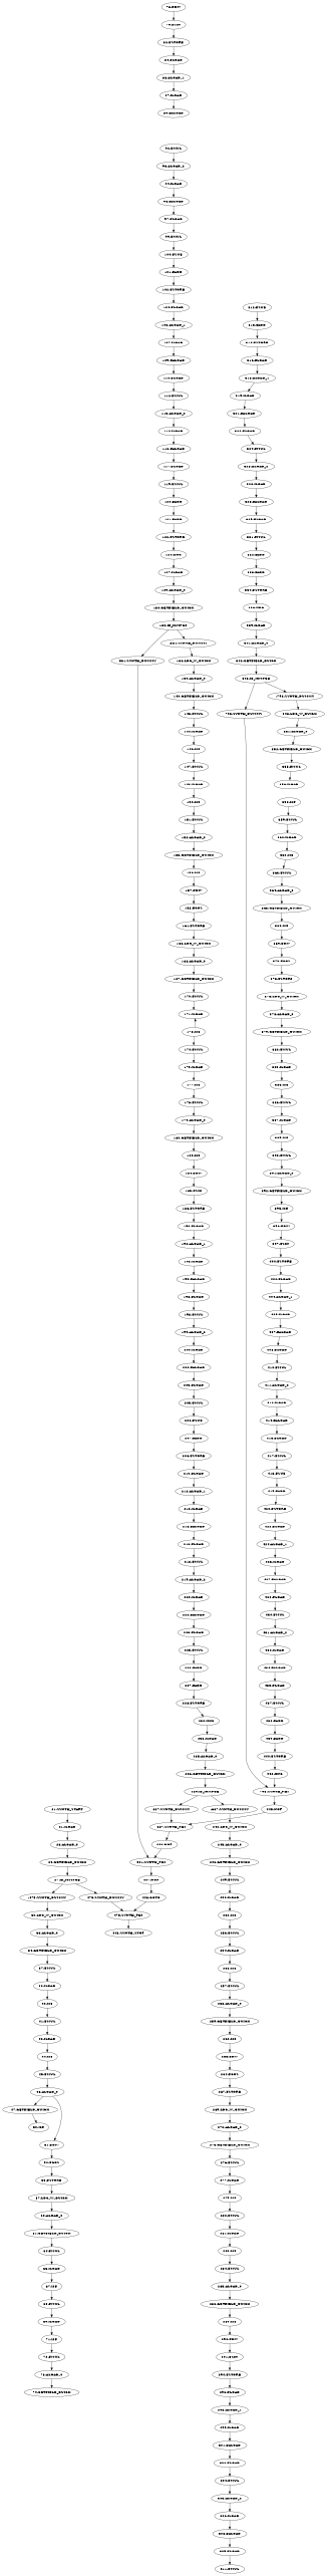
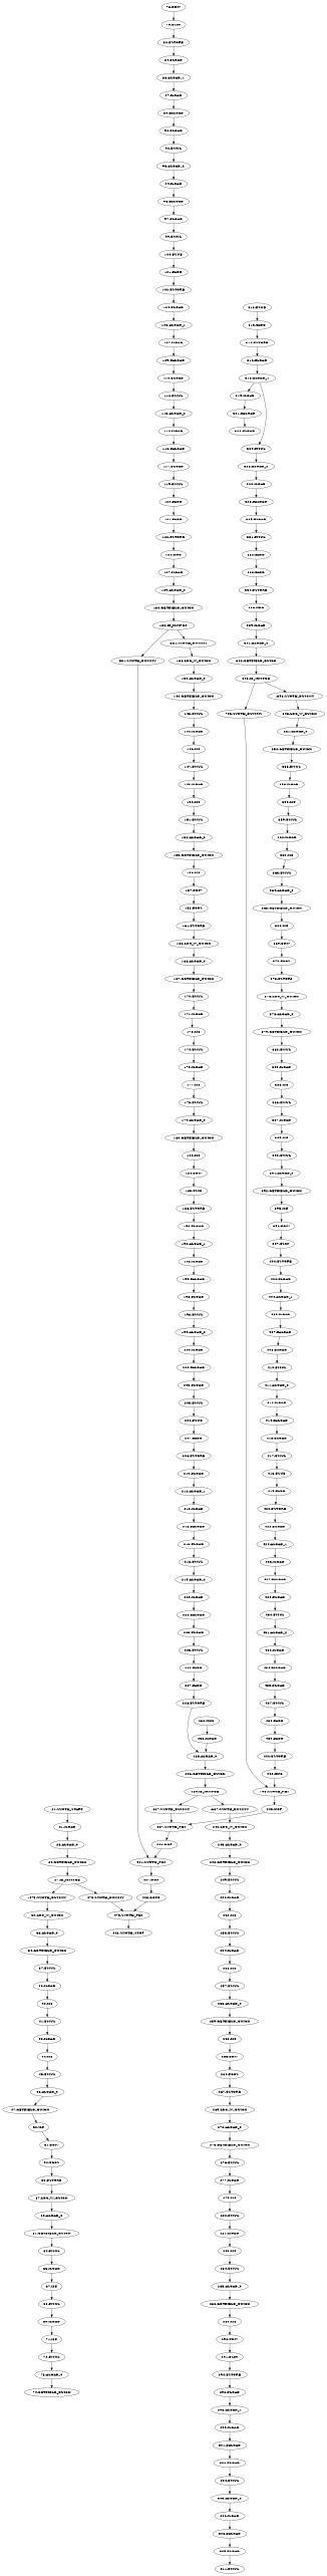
  digraph {
    "21:SYNTH_START"
    "21:ILOAD"
    "23:ALOAD_0"
    "24:GETFIELD_QUICK"
    "27:IF_ICMPGE"
    "475:SYNTH_DUMMY"
    "-475:SYNTH_DUMMY"
    "475:SYNTH_PHI"
    "30:LDC_W_QUICK"
    "448:SYNTH_STOP"
    "33:ALOAD_0"
    "34:GETFIELD_QUICK"
    "37:FMUL"
    "38:ILOAD"
    n15 [label="42:I2F"]
    "41:FMUL"
    "42:ILOAD"
    "44:I2F"
    "45:FMUL"
    "46:ALOAD_0"
    "47:GETFIELD_QUICK"
    "50:I2F"
    "51:FDIV"
    "52:FCOS"
    "55:FSTORE"
    "57:LDC_W_QUICK"
    "60:ALOAD_0"
    "61:GETFIELD_QUICK"
    "64:FMUL"
    "65:ILOAD"
    "67:I2F"
    "68:FMUL"
    "69:ILOAD"
    "71:I2F"
    "72:FMUL"
    "73:ALOAD_0"
    "74:GETFIELD_QUICK"
    "78:FDIV"
    "79:FSIN"
    "82:FSTORE"
    "84:FLOAD"
    "86:ALOAD_1"
    "87:ILOAD"
    "89:FALOAD"
+   "90:FLOAD"
    "92:FMUL"
    "93:ALOAD_2"
    "94:ILOAD"
    "96:FALOAD"
    "97:FLOAD"
    "99:FMUL"
    "100:FSUB"
    "101:FADD"
    "102:FSTORE"
    "104:FLOAD"
    "106:ALOAD_1"
    "107:ILOAD"
    "109:FALOAD"
    "110:FLOAD"
    "112:FMUL"
    "113:ALOAD_2"
    "114:ILOAD"
    "116:FALOAD"
    "117:FLOAD"
    "119:FMUL"
    "120:FADD"
    "121:FADD"
    "122:FSTORE"
    "124:IINC"
    "127:ILOAD"
    "129:ALOAD_0"
    "130:GETFIELD_QUICK"
    "133:IF_ICMPGE"
    "581:SYNTH_DUMMY"
    "-581:SYNTH_DUMMY"
    "581:SYNTH_PHI"
    "136:LDC_W_QUICK"
    "447:NOP"
    "139:ALOAD_0"
    "448:GOTO"
    "140:GETFIELD_QUICK"
    "143:FMUL"
    "144:ILOAD"
    "146:I2F"
    "147:FMUL"
    "148:ILOAD"
    "150:I2F"
    "151:FMUL"
    "152:ALOAD_0"
    "153:GETFIELD_QUICK"
    "156:I2F"
    "157:FDIV"
    "158:FCOS"
    "161:FSTORE"
    "163:LDC_W_QUICK"
    "166:ALOAD_0"
    "167:GETFIELD_QUICK"
    "170:FMUL"
    "171:ILOAD"
    "173:I2F"
    "174:FMUL"
    "175:ILOAD"
    "177:I2F"
    "178:FMUL"
    "179:ALOAD_0"
    "180:GETFIELD_QUICK"
    "183:I2F"
    "184:FDIV"
    "185:FSIN"
    "188:FSTORE"
    "190:FLOAD"
    "192:ALOAD_1"
    "193:ILOAD"
    "195:FALOAD"
    "196:FLOAD"
    "198:FMUL"
    "199:ALOAD_2"
    "200:ILOAD"
    "202:FALOAD"
    "203:FLOAD"
    "205:FMUL"
    "206:FSUB"
    "207:FADD"
    "208:FSTORE"
    "210:FLOAD"
    "212:ALOAD_1"
    "213:ILOAD"
    "215:FALOAD"
    "216:FLOAD"
    "218:FMUL"
    "219:ALOAD_2"
    "220:ILOAD"
    "222:FALOAD"
    "223:FLOAD"
    "225:FMUL"
    "226:FADD"
    "227:FADD"
    "228:FSTORE"
    "230:IINC"
    "233:ILOAD"
    "235:ALOAD_0"
    "236:GETFIELD_QUICK"
    "239:IF_ICMPGE"
    "687:SYNTH_DUMMY"
    "-687:SYNTH_DUMMY"
    "687:SYNTH_PHI"
    "242:LDC_W_QUICK"
    "446:NOP"
    "245:ALOAD_0"
    "246:GETFIELD_QUICK"
    "249:FMUL"
    "250:ILOAD"
    "252:I2F"
    "253:FMUL"
    "254:ILOAD"
    "256:I2F"
    "257:FMUL"
    "258:ALOAD_0"
    "259:GETFIELD_QUICK"
    "262:I2F"
    "263:FDIV"
    "264:FCOS"
    "267:FSTORE"
    "269:LDC_W_QUICK"
    "272:ALOAD_0"
    "273:GETFIELD_QUICK"
    "276:FMUL"
    "277:ILOAD"
    "279:I2F"
    "280:FMUL"
    "281:ILOAD"
    "283:I2F"
    "284:FMUL"
    "285:ALOAD_0"
    "286:GETFIELD_QUICK"
    "289:I2F"
    "290:FDIV"
    "291:FSIN"
    "294:FSTORE"
    "296:FLOAD"
    "298:ALOAD_1"
    "299:ILOAD"
    "301:FALOAD"
    "302:FLOAD"
    "304:FMUL"
    "305:ALOAD_2"
    "306:ILOAD"
    "308:FALOAD"
    "309:FLOAD"
    "311:FMUL"
    "312:FSUB"
    "313:FADD"
    "314:FSTORE"
    "316:FLOAD"
    "318:ALOAD_1"
    "319:ILOAD"
    "321:FALOAD"
    "322:FLOAD"
    "324:FMUL"
    "325:ALOAD_2"
    "326:ILOAD"
    "328:FALOAD"
    "329:FLOAD"
    "331:FMUL"
    "332:FADD"
    "333:FADD"
    "334:FSTORE"
    "336:IINC"
    "339:ILOAD"
    "341:ALOAD_0"
    "342:GETFIELD_QUICK"
    "345:IF_ICMPGE"
    "793:SYNTH_DUMMY"
-   "-793:SYNTH_DUMMY"
+   "-793:SYNTH_DUMMY" [label="-393:SYNTH_DUMMY"]
    "793:SYNTH_PHI"
    "348:LDC_W_QUICK"
    "445:NOP"
    "351:ALOAD_0"
    "352:GETFIELD_QUICK"
    "355:FMUL"
    "356:ILOAD"
    "358:I2F"
    "359:FMUL"
    "360:ILOAD"
    "362:I2F"
    "363:FMUL"
    "364:ALOAD_0"
    "365:GETFIELD_QUICK"
    "368:I2F"
    "369:FDIV"
    "370:FCOS"
    "373:FSTORE"
    "375:LDC_W_QUICK"
    "378:ALOAD_0"
    "379:GETFIELD_QUICK"
    "382:FMUL"
    "383:ILOAD"
    "385:I2F"
    "386:FMUL"
    "387:ILOAD"
    "389:I2F"
    "390:FMUL"
    "391:ALOAD_0"
    "392:GETFIELD_QUICK"
    "395:I2F"
    "396:FDIV"
    "397:FSIN"
    "400:FSTORE"
    "402:FLOAD"
    "404:ALOAD_1"
    "405:ILOAD"
    "407:FALOAD"
    "408:FLOAD"
    "410:FMUL"
    "411:ALOAD_2"
    "412:ILOAD"
    "414:FALOAD"
    "415:FLOAD"
    "417:FMUL"
    "418:FSUB"
    "419:FADD"
    "420:FSTORE"
    "422:FLOAD"
    "424:ALOAD_1"
    "425:ILOAD"
    "427:FALOAD"
    "428:FLOAD"
    "430:FMUL"
    "431:ALOAD_2"
    "432:ILOAD"
    "434:FALOAD"
    "435:FLOAD"
    "437:FMUL"
    "438:FADD"
    "439:FADD"
    "440:FSTORE"
    "442:IINC"
    "21:SYNTH_START" -> "21:ILOAD"
    "21:ILOAD" -> "23:ALOAD_0"
    "23:ALOAD_0" -> "24:GETFIELD_QUICK"
    "24:GETFIELD_QUICK" -> "27:IF_ICMPGE"
    "27:IF_ICMPGE" -> "475:SYNTH_DUMMY"
    "27:IF_ICMPGE" -> "-475:SYNTH_DUMMY"
    "475:SYNTH_DUMMY" -> "475:SYNTH_PHI"
    "-475:SYNTH_DUMMY" -> "30:LDC_W_QUICK"
    "475:SYNTH_PHI" -> "448:SYNTH_STOP"
    "30:LDC_W_QUICK" -> "33:ALOAD_0"
    "33:ALOAD_0" -> "34:GETFIELD_QUICK"
    "34:GETFIELD_QUICK" -> "37:FMUL"
    "37:FMUL" -> "38:ILOAD"
    "38:ILOAD" -> n15
    n15 -> "41:FMUL"
    "41:FMUL" -> "42:ILOAD"
    "42:ILOAD" -> "44:I2F"
    "44:I2F" -> "45:FMUL"
    "45:FMUL" -> "46:ALOAD_0"
    "46:ALOAD_0" -> "47:GETFIELD_QUICK"
    "47:GETFIELD_QUICK" -> "50:I2F"
-   "46:ALOAD_0" -> "51:FDIV"
+   "50:I2F" -> "51:FDIV"
    "51:FDIV" -> "52:FCOS"
    "52:FCOS" -> "55:FSTORE"
    "55:FSTORE" -> "57:LDC_W_QUICK"
    "57:LDC_W_QUICK" -> "60:ALOAD_0"
    "60:ALOAD_0" -> "61:GETFIELD_QUICK"
    "61:GETFIELD_QUICK" -> "64:FMUL"
    "64:FMUL" -> "65:ILOAD"
    "65:ILOAD" -> "67:I2F"
    "67:I2F" -> "68:FMUL"
    "68:FMUL" -> "69:ILOAD"
    "69:ILOAD" -> "71:I2F"
    "71:I2F" -> "72:FMUL"
    "72:FMUL" -> "73:ALOAD_0"
    "73:ALOAD_0" -> "74:GETFIELD_QUICK"
    "78:FDIV" -> "79:FSIN"
    "79:FSIN" -> "82:FSTORE"
    "82:FSTORE" -> "84:FLOAD"
    "84:FLOAD" -> "86:ALOAD_1"
    "86:ALOAD_1" -> "87:ILOAD"
    "87:ILOAD" -> "89:FALOAD"
+   "89:FALOAD" -> "90:FLOAD"
+   "90:FLOAD" -> "92:FMUL"
    "92:FMUL" -> "93:ALOAD_2"
    "93:ALOAD_2" -> "94:ILOAD"
    "94:ILOAD" -> "96:FALOAD"
    "96:FALOAD" -> "97:FLOAD"
    "97:FLOAD" -> "99:FMUL"
    "99:FMUL" -> "100:FSUB"
    "100:FSUB" -> "101:FADD"
    "101:FADD" -> "102:FSTORE"
    "102:FSTORE" -> "104:FLOAD"
    "104:FLOAD" -> "106:ALOAD_1"
    "106:ALOAD_1" -> "107:ILOAD"
    "107:ILOAD" -> "109:FALOAD"
    "109:FALOAD" -> "110:FLOAD"
    "110:FLOAD" -> "112:FMUL"
    "112:FMUL" -> "113:ALOAD_2"
    "113:ALOAD_2" -> "114:ILOAD"
    "114:ILOAD" -> "116:FALOAD"
    "116:FALOAD" -> "117:FLOAD"
    "117:FLOAD" -> "119:FMUL"
    "119:FMUL" -> "120:FADD"
    "120:FADD" -> "121:FADD"
    "121:FADD" -> "122:FSTORE"
    "122:FSTORE" -> "124:IINC"
    "124:IINC" -> "127:ILOAD"
    "127:ILOAD" -> "129:ALOAD_0"
    "129:ALOAD_0" -> "130:GETFIELD_QUICK"
    "130:GETFIELD_QUICK" -> "133:IF_ICMPGE"
    "133:IF_ICMPGE" -> "581:SYNTH_DUMMY"
    "133:IF_ICMPGE" -> "-581:SYNTH_DUMMY"
    "581:SYNTH_DUMMY" -> "581:SYNTH_PHI"
    "-581:SYNTH_DUMMY" -> "136:LDC_W_QUICK"
    "581:SYNTH_PHI" -> "447:NOP"
    "136:LDC_W_QUICK" -> "139:ALOAD_0"
    "447:NOP" -> "448:GOTO"
    "139:ALOAD_0" -> "140:GETFIELD_QUICK"
    "448:GOTO" -> "475:SYNTH_PHI"
    "140:GETFIELD_QUICK" -> "143:FMUL"
    "143:FMUL" -> "144:ILOAD"
    "144:ILOAD" -> "146:I2F"
    "146:I2F" -> "147:FMUL"
    "147:FMUL" -> "148:ILOAD"
    "148:ILOAD" -> "150:I2F"
    "150:I2F" -> "151:FMUL"
    "151:FMUL" -> "152:ALOAD_0"
    "152:ALOAD_0" -> "153:GETFIELD_QUICK"
    "153:GETFIELD_QUICK" -> "156:I2F"
    "156:I2F" -> "157:FDIV"
    "157:FDIV" -> "158:FCOS"
    "158:FCOS" -> "161:FSTORE"
    "161:FSTORE" -> "163:LDC_W_QUICK"
    "163:LDC_W_QUICK" -> "166:ALOAD_0"
    "166:ALOAD_0" -> "167:GETFIELD_QUICK"
    "167:GETFIELD_QUICK" -> "170:FMUL"
    "170:FMUL" -> "171:ILOAD"
-   "173:I2F" -> "171:ILOAD"
+   "171:ILOAD" -> "173:I2F"
    "173:I2F" -> "174:FMUL"
    "174:FMUL" -> "175:ILOAD"
    "175:ILOAD" -> "177:I2F"
    "177:I2F" -> "178:FMUL"
    "178:FMUL" -> "179:ALOAD_0"
    "179:ALOAD_0" -> "180:GETFIELD_QUICK"
    "180:GETFIELD_QUICK" -> "183:I2F"
    "183:I2F" -> "184:FDIV"
    "184:FDIV" -> "185:FSIN"
    "185:FSIN" -> "188:FSTORE"
    "188:FSTORE" -> "190:FLOAD"
    "190:FLOAD" -> "192:ALOAD_1"
    "192:ALOAD_1" -> "193:ILOAD"
    "193:ILOAD" -> "195:FALOAD"
    "195:FALOAD" -> "196:FLOAD"
    "196:FLOAD" -> "198:FMUL"
    "198:FMUL" -> "199:ALOAD_2"
    "199:ALOAD_2" -> "200:ILOAD"
    "200:ILOAD" -> "202:FALOAD"
    "202:FALOAD" -> "203:FLOAD"
    "203:FLOAD" -> "205:FMUL"
    "205:FMUL" -> "206:FSUB"
    "206:FSUB" -> "207:FADD"
    "207:FADD" -> "208:FSTORE"
    "208:FSTORE" -> "210:FLOAD"
    "210:FLOAD" -> "212:ALOAD_1"
    "212:ALOAD_1" -> "213:ILOAD"
    "213:ILOAD" -> "215:FALOAD"
    "215:FALOAD" -> "216:FLOAD"
    "216:FLOAD" -> "218:FMUL"
    "218:FMUL" -> "219:ALOAD_2"
    "219:ALOAD_2" -> "220:ILOAD"
    "220:ILOAD" -> "222:FALOAD"
    "222:FALOAD" -> "223:FLOAD"
    "223:FLOAD" -> "225:FMUL"
    "225:FMUL" -> "226:FADD"
    "226:FADD" -> "227:FADD"
    "227:FADD" -> "228:FSTORE"
-   "228:FSTORE" -> "230:IINC"
+   "228:FSTORE" -> "235:ALOAD_0"
    "230:IINC" -> "233:ILOAD"
    "233:ILOAD" -> "235:ALOAD_0"
    "235:ALOAD_0" -> "236:GETFIELD_QUICK"
    "236:GETFIELD_QUICK" -> "239:IF_ICMPGE"
    "239:IF_ICMPGE" -> "687:SYNTH_DUMMY"
    "239:IF_ICMPGE" -> "-687:SYNTH_DUMMY"
    "687:SYNTH_DUMMY" -> "687:SYNTH_PHI"
    "-687:SYNTH_DUMMY" -> "242:LDC_W_QUICK"
    "687:SYNTH_PHI" -> "446:NOP"
    "242:LDC_W_QUICK" -> "245:ALOAD_0"
    "446:NOP" -> "581:SYNTH_PHI"
    "245:ALOAD_0" -> "246:GETFIELD_QUICK"
    "246:GETFIELD_QUICK" -> "249:FMUL"
    "249:FMUL" -> "250:ILOAD"
    "250:ILOAD" -> "252:I2F"
    "252:I2F" -> "253:FMUL"
    "253:FMUL" -> "254:ILOAD"
    "254:ILOAD" -> "256:I2F"
    "256:I2F" -> "257:FMUL"
    "257:FMUL" -> "258:ALOAD_0"
    "258:ALOAD_0" -> "259:GETFIELD_QUICK"
    "259:GETFIELD_QUICK" -> "262:I2F"
    "262:I2F" -> "263:FDIV"
    "263:FDIV" -> "264:FCOS"
    "264:FCOS" -> "267:FSTORE"
    "267:FSTORE" -> "269:LDC_W_QUICK"
    "269:LDC_W_QUICK" -> "272:ALOAD_0"
    "272:ALOAD_0" -> "273:GETFIELD_QUICK"
    "273:GETFIELD_QUICK" -> "276:FMUL"
    "276:FMUL" -> "277:ILOAD"
    "277:ILOAD" -> "279:I2F"
    "279:I2F" -> "280:FMUL"
    "280:FMUL" -> "281:ILOAD"
    "281:ILOAD" -> "283:I2F"
    "283:I2F" -> "284:FMUL"
    "284:FMUL" -> "285:ALOAD_0"
    "285:ALOAD_0" -> "286:GETFIELD_QUICK"
    "286:GETFIELD_QUICK" -> "289:I2F"
    "289:I2F" -> "290:FDIV"
    "290:FDIV" -> "291:FSIN"
    "291:FSIN" -> "294:FSTORE"
    "294:FSTORE" -> "296:FLOAD"
    "296:FLOAD" -> "298:ALOAD_1"
    "298:ALOAD_1" -> "299:ILOAD"
    "299:ILOAD" -> "301:FALOAD"
    "301:FALOAD" -> "302:FLOAD"
    "302:FLOAD" -> "304:FMUL"
    "304:FMUL" -> "305:ALOAD_2"
    "305:ALOAD_2" -> "306:ILOAD"
    "306:ILOAD" -> "308:FALOAD"
    "308:FALOAD" -> "309:FLOAD"
    "309:FLOAD" -> "311:FMUL"
    "312:FSUB" -> "313:FADD"
    "313:FADD" -> "314:FSTORE"
    "314:FSTORE" -> "316:FLOAD"
    "316:FLOAD" -> "318:ALOAD_1"
    "318:ALOAD_1" -> "319:ILOAD"
    "319:ILOAD" -> "321:FALOAD"
    "321:FALOAD" -> "322:FLOAD"
-   "322:FLOAD" -> "324:FMUL"
+   "318:ALOAD_1" -> "324:FMUL"
    "324:FMUL" -> "325:ALOAD_2"
    "325:ALOAD_2" -> "326:ILOAD"
    "326:ILOAD" -> "328:FALOAD"
    "328:FALOAD" -> "329:FLOAD"
    "329:FLOAD" -> "331:FMUL"
    "331:FMUL" -> "332:FADD"
    "332:FADD" -> "333:FADD"
    "333:FADD" -> "334:FSTORE"
    "334:FSTORE" -> "336:IINC"
    "336:IINC" -> "339:ILOAD"
    "339:ILOAD" -> "341:ALOAD_0"
    "341:ALOAD_0" -> "342:GETFIELD_QUICK"
    "342:GETFIELD_QUICK" -> "345:IF_ICMPGE"
    "345:IF_ICMPGE" -> "793:SYNTH_DUMMY"
    "345:IF_ICMPGE" -> "-793:SYNTH_DUMMY"
    "793:SYNTH_DUMMY" -> "793:SYNTH_PHI"
    "-793:SYNTH_DUMMY" -> "348:LDC_W_QUICK"
    "793:SYNTH_PHI" -> "445:NOP"
    "348:LDC_W_QUICK" -> "351:ALOAD_0"
    "445:NOP" -> "687:SYNTH_PHI"
    "351:ALOAD_0" -> "352:GETFIELD_QUICK"
    "352:GETFIELD_QUICK" -> "355:FMUL"
    "355:FMUL" -> "356:ILOAD"
+   "356:ILOAD" -> "358:I2F"
    "358:I2F" -> "359:FMUL"
    "359:FMUL" -> "360:ILOAD"
    "360:ILOAD" -> "362:I2F"
    "362:I2F" -> "363:FMUL"
    "363:FMUL" -> "364:ALOAD_0"
    "364:ALOAD_0" -> "365:GETFIELD_QUICK"
    "365:GETFIELD_QUICK" -> "368:I2F"
    "368:I2F" -> "369:FDIV"
    "369:FDIV" -> "370:FCOS"
    "370:FCOS" -> "373:FSTORE"
    "373:FSTORE" -> "375:LDC_W_QUICK"
    "375:LDC_W_QUICK" -> "378:ALOAD_0"
    "378:ALOAD_0" -> "379:GETFIELD_QUICK"
    "379:GETFIELD_QUICK" -> "382:FMUL"
    "382:FMUL" -> "383:ILOAD"
    "383:ILOAD" -> "385:I2F"
    "385:I2F" -> "386:FMUL"
    "386:FMUL" -> "387:ILOAD"
    "387:ILOAD" -> "389:I2F"
    "389:I2F" -> "390:FMUL"
    "390:FMUL" -> "391:ALOAD_0"
    "391:ALOAD_0" -> "392:GETFIELD_QUICK"
    "392:GETFIELD_QUICK" -> "395:I2F"
    "395:I2F" -> "396:FDIV"
    "396:FDIV" -> "397:FSIN"
    "397:FSIN" -> "400:FSTORE"
    "400:FSTORE" -> "402:FLOAD"
    "402:FLOAD" -> "404:ALOAD_1"
    "404:ALOAD_1" -> "405:ILOAD"
    "405:ILOAD" -> "407:FALOAD"
    "407:FALOAD" -> "408:FLOAD"
    "408:FLOAD" -> "410:FMUL"
    "410:FMUL" -> "411:ALOAD_2"
    "411:ALOAD_2" -> "412:ILOAD"
    "412:ILOAD" -> "414:FALOAD"
    "414:FALOAD" -> "415:FLOAD"
    "415:FLOAD" -> "417:FMUL"
    "417:FMUL" -> "418:FSUB"
    "418:FSUB" -> "419:FADD"
    "419:FADD" -> "420:FSTORE"
    "420:FSTORE" -> "422:FLOAD"
    "422:FLOAD" -> "424:ALOAD_1"
    "424:ALOAD_1" -> "425:ILOAD"
    "425:ILOAD" -> "427:FALOAD"
    "427:FALOAD" -> "428:FLOAD"
    "428:FLOAD" -> "430:FMUL"
    "430:FMUL" -> "431:ALOAD_2"
    "431:ALOAD_2" -> "432:ILOAD"
    "432:ILOAD" -> "434:FALOAD"
    "434:FALOAD" -> "435:FLOAD"
    "435:FLOAD" -> "437:FMUL"
    "437:FMUL" -> "438:FADD"
    "438:FADD" -> "439:FADD"
    "439:FADD" -> "440:FSTORE"
    "440:FSTORE" -> "442:IINC"
    "442:IINC" -> "793:SYNTH_PHI"
  }
